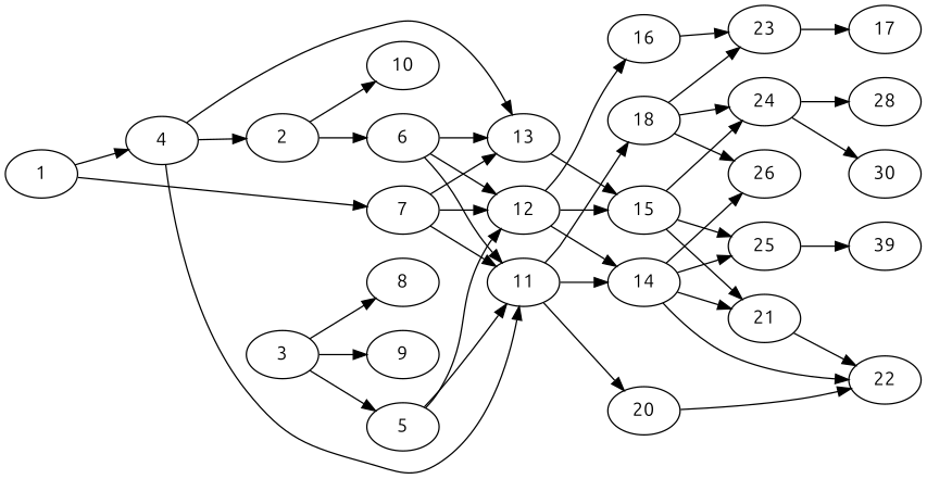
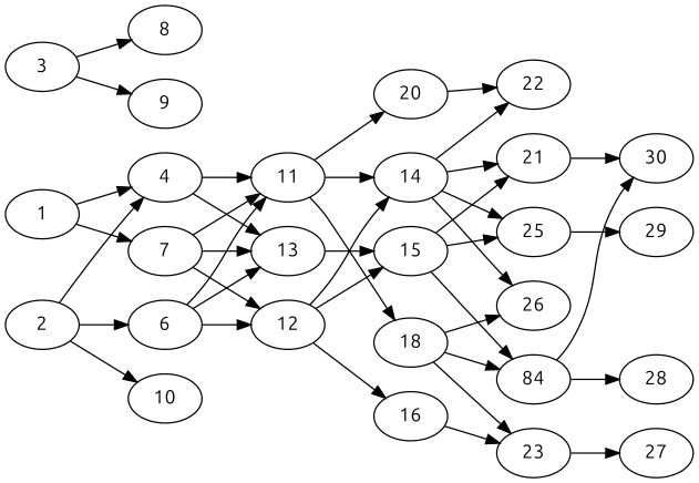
  digraph {
    fontname=Ubuntu
    rankdir=LR
    node [alpha=0.09 fontname=Ubuntu]
    edge [fontname=Ubuntu]
    1 [alpha=0.06 expect_size=44252160]
    4 [alpha=0.01 expect_size=36833280]
    7 [alpha=0.05 expect_size=48290816]
    11 [alpha=0.16 expect_size=19165184]
    13 [alpha=0.17 expect_size=17002496]
    12 [alpha=0.04 expect_size=33922048]
    14 [expect_size=40217600]
    18 [alpha=0.15 expect_size=17120256]
    20 [expect_size=42931200]
    15 [alpha=0.14 expect_size=42074112]
    16 [alpha=0.20 expect_size=15831040]
    2 [alpha=0.13 expect_size=45672448]
    6 [alpha=0.15 expect_size=39724032]
    10 [alpha=0.02 expect_size=43179008]
    3 [alpha=0.10 expect_size=13485056]
-   5 [expect_size=39911424]
    8 [alpha=0.06 expect_size=47040512]
    9 [alpha=0.05 expect_size=34169856]
    21 [alpha=0.12 expect_size=47027200]
    22 [alpha=0.12 expect_size=38528000]
    25 [alpha=0.04 expect_size=14123008]
    26 [alpha=0.11 expect_size=47523840]
-   24 [alpha=0.13 expect_size=40203264]
+   24 [alpha=0.13 expect_size=40203264 label=84]
    23 [alpha=0.16 expect_size=47650816]
    30 [alpha=0.03 expect_size=19628032]
-   29 [alpha=0.12 expect_size=14660608 label=39]
+   29 [alpha=0.12 expect_size=14660608]
    28 [alpha=0.18 expect_size=27224064]
-   27 [alpha=0.15 expect_size=46443520 label=17]
+   27 [alpha=0.15 expect_size=46443520]
    1 -> 4
    1 -> 7
    4 -> 11
    4 -> 13
    7 -> 11
    7 -> 13
    7 -> 12
    11 -> 14
    11 -> 18
    11 -> 20
    13 -> 15
    12 -> 14
    12 -> 15
    12 -> 16
    14 -> 21
    14 -> 22
    14 -> 25
    14 -> 26
    18 -> 26
    18 -> 24
    18 -> 23
    20 -> 22
    15 -> 21
    15 -> 25
    15 -> 24
    16 -> 23
-   4 -> 2
+   2 -> 4
    2 -> 6
    2 -> 10
    6 -> 11
    6 -> 13
    6 -> 12
-   3 -> 5
    3 -> 8
    3 -> 9
-   5 -> 11
-   5 -> 12
-   21 -> 22
+   21 -> 30
    25 -> 29
    24 -> 30
    24 -> 28
    23 -> 27
  }
